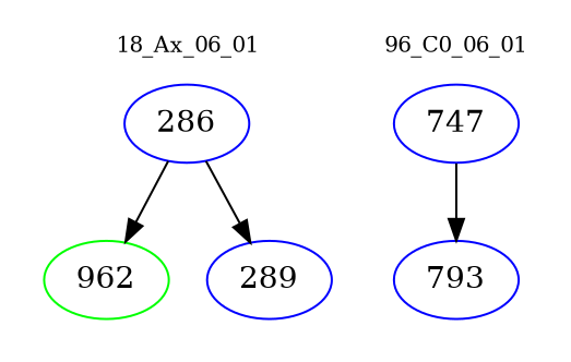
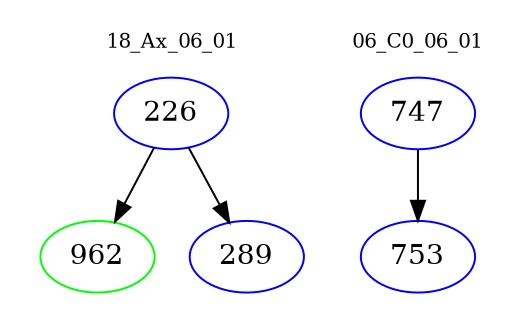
  digraph {
    node [color=blue]
    edge [color=black]
-   n1 [label=286]
+   n1 [label=226]
    n2 [color=green label=962]
    n3 [label=289]
    n4 [label=747]
-   n5 [label=793]
+   n5 [label=753]
    subgraph cluster_1 {
      color=white
      fontsize=10
      label="18_Ax_06_01"
      n1
      n2
      n3
    }
    subgraph cluster_2 {
      color=white
      fontsize=10
-     label="96_C0_06_01"
+     label="06_C0_06_01"
      n4
      n5
    }
    n1 -> n2
    n1 -> n3
    n4 -> n5
  }
